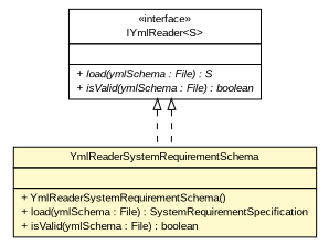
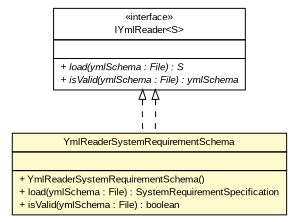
  digraph {
    nodesep=0.25
    ranksep=0.5
    node [fontcolor=black fontname=arial fontsize=10.0 shape=plaintext]
    edge [arrowtail=empty dir=back fontname=arial fontsize=10 headport=p labelfontname=arial labelfontsize=10 style=dashed tailport=p]
-   n1 [label=<<table title="gov.sandia.cf.application.configuration.IYmlReader" border="0" cellborder="1" cellspacing="0" cellpadding="2" port="p" href="../IYmlReader.html"> 		<tr><td><table border="0" cellspacing="0" cellpadding="1"> <tr><td align="center" balign="center"> &#171;interface&#187; </td></tr> <tr><td align="center" balign="center"> IYmlReader&lt;S&gt; </td></tr> 		</table></td></tr> 		<tr><td><table border="0" cellspacing="0" cellpadding="1"> <tr><td align="left" balign="left">  </td></tr> 		</table></td></tr> 		<tr><td><table border="0" cellspacing="0" cellpadding="1"> <tr><td align="left" balign="left"><font face="arial italic" point-size="10.0"> + load(ymlSchema : File) : S </font></td></tr> <tr><td align="left" balign="left"><font face="arial italic" point-size="10.0"> + isValid(ymlSchema : File) : boolean </font></td></tr> 		</table></td></tr> 		</table>>]
+   n1 [label=<<table title="gov.sandia.cf.application.configuration.IYmlReader" border="0" cellborder="1" cellspacing="0" cellpadding="2" port="p" href="../IYmlReader.html"> 		<tr><td><table border="0" cellspacing="0" cellpadding="1"> <tr><td align="center" balign="center"> &#171;interface&#187; </td></tr> <tr><td align="center" balign="center"> IYmlReader&lt;S&gt; </td></tr> 		</table></td></tr> 		<tr><td><table border="0" cellspacing="0" cellpadding="1"> <tr><td align="left" balign="left">  </td></tr> 		</table></td></tr> 		<tr><td><table border="0" cellspacing="0" cellpadding="1"> <tr><td align="left" balign="left"><font face="arial italic" point-size="10.0"> + load(ymlSchema : File) : S </font></td></tr> <tr><td align="left" balign="left"><font face="arial italic" point-size="10.0"> + isValid(ymlSchema : File) : ymlSchema </font></td></tr> 		</table></td></tr> 		</table>>]
    n2 [label=<<table title="gov.sandia.cf.application.configuration.requirement.YmlReaderSystemRequirementSchema" border="0" cellborder="1" cellspacing="0" cellpadding="2" port="p" bgcolor="lemonChiffon" href="./YmlReaderSystemRequirementSchema.html"> 		<tr><td><table border="0" cellspacing="0" cellpadding="1"> <tr><td align="center" balign="center"> YmlReaderSystemRequirementSchema </td></tr> 		</table></td></tr> 		<tr><td><table border="0" cellspacing="0" cellpadding="1"> <tr><td align="left" balign="left">  </td></tr> 		</table></td></tr> 		<tr><td><table border="0" cellspacing="0" cellpadding="1"> <tr><td align="left" balign="left"> + YmlReaderSystemRequirementSchema() </td></tr> <tr><td align="left" balign="left"> + load(ymlSchema : File) : SystemRequirementSpecification </td></tr> <tr><td align="left" balign="left"> + isValid(ymlSchema : File) : boolean </td></tr> 		</table></td></tr> 		</table>>]
    n1 -> n2
    n1 -> n2
  }
